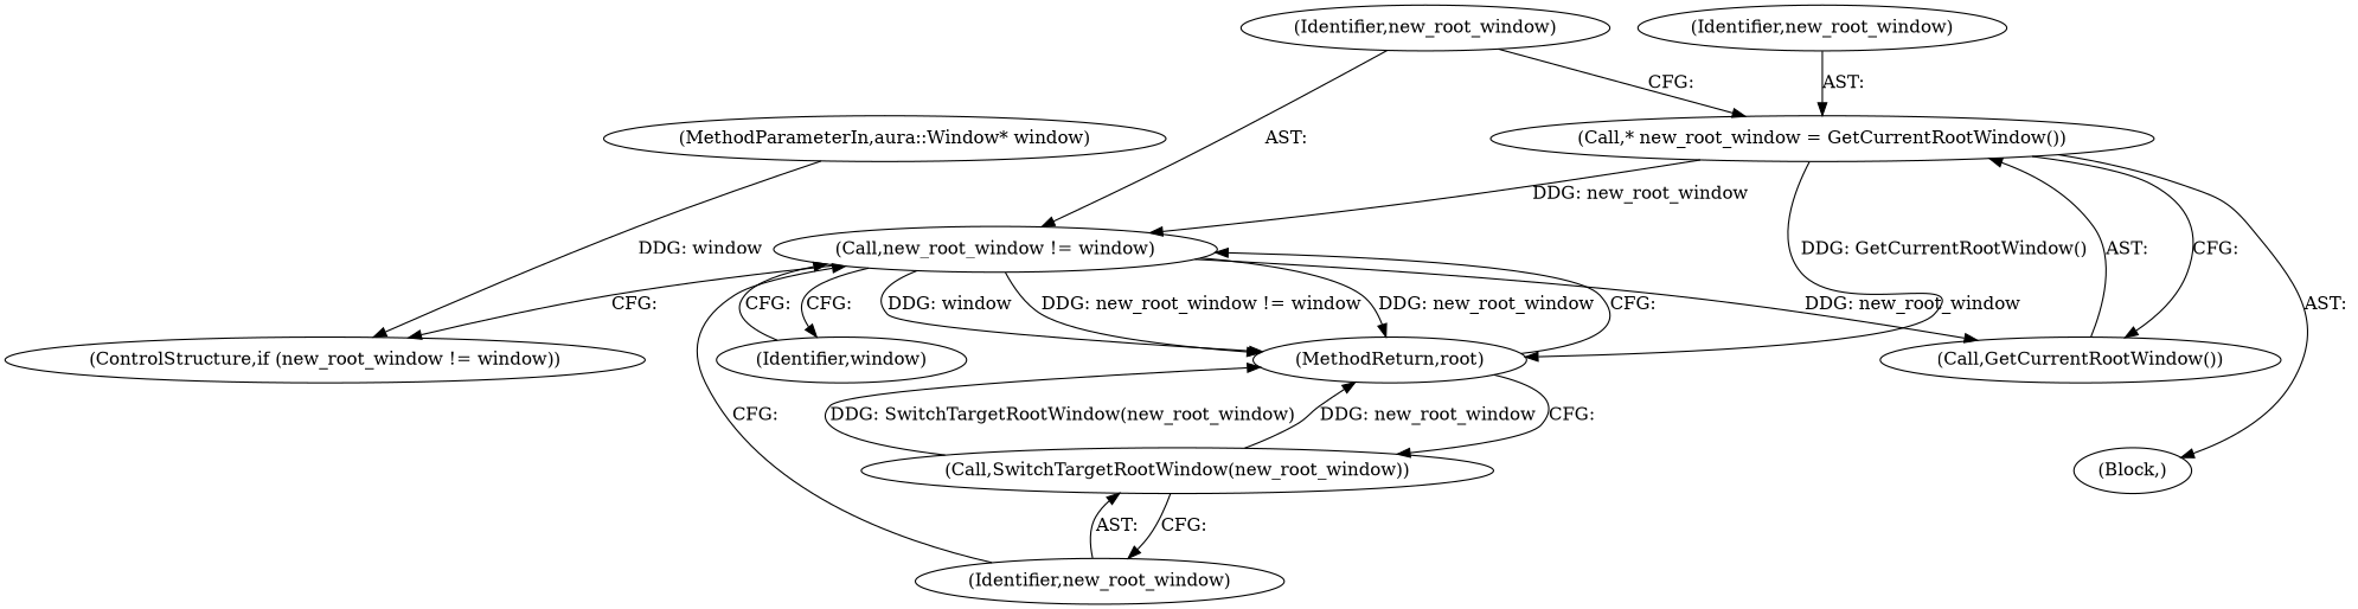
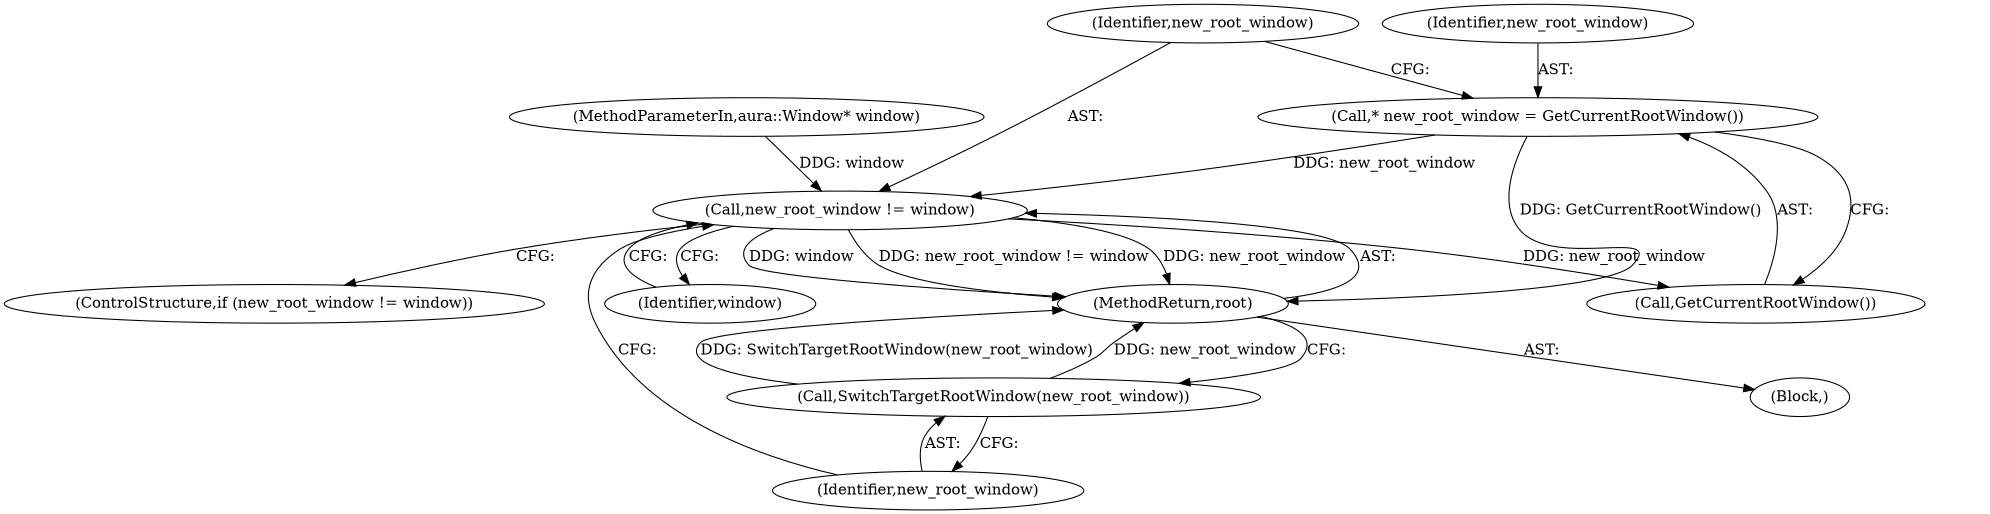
  digraph {
    n1 [label="(Call,* new_root_window = GetCurrentRootWindow())"]
    n2 [label="(Call,new_root_window != window)"]
    n3 [label="(MethodReturn,root)"]
    n4 [label="(Block,)"]
    n5 [label="(Call,GetCurrentRootWindow())"]
    n6 [label="(Identifier,window)"]
    n7 [label="(ControlStructure,if (new_root_window != window))"]
    n8 [label="(Call,SwitchTargetRootWindow(new_root_window))"]
    n9 [label="(Identifier,new_root_window)"]
    n10 [label="(Identifier,new_root_window)"]
    n11 [label="(Identifier,new_root_window)"]
    n12 [label="(MethodParameterIn,aura::Window* window)"]
    n1 -> n2 [label="DDG: new_root_window"]
    n1 -> n3 [label="DDG: GetCurrentRootWindow()"]
-   n1 -> n4 [label="AST: "]
+   n3 -> n4 [label="AST: "]
    n1 -> n5 [label="CFG: "]
    n2 -> n3 [label="DDG: window"]
    n2 -> n3 [label="DDG: new_root_window != window"]
    n2 -> n3 [label="DDG: new_root_window"]
    n2 -> n5 [label="DDG: new_root_window"]
    n2 -> n6 [label="CFG: "]
    n2 -> n7 [label="CFG: "]
-   n3 -> n2 [label="CFG: "]
+   n3 -> n2 [label="AST: "]
    n3 -> n8 [label="CFG: "]
    n5 -> n1 [label="AST: "]
    n6 -> n2 [label="CFG: "]
    n8 -> n3 [label="DDG: SwitchTargetRootWindow(new_root_window)"]
    n8 -> n3 [label="DDG: new_root_window"]
    n8 -> n9 [label="CFG: "]
    n9 -> n2 [label="CFG: "]
    n9 -> n8 [label="AST: "]
    n10 -> n1 [label="CFG: "]
    n10 -> n2 [label="AST: "]
    n11 -> n1 [label="AST: "]
-   n12 -> n7 [label="DDG: window"]
+   n12 -> n2 [label="DDG: window"]
  }
